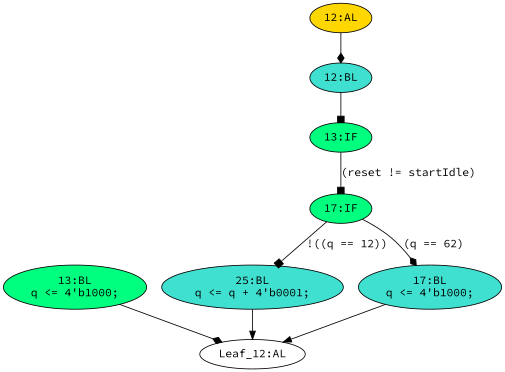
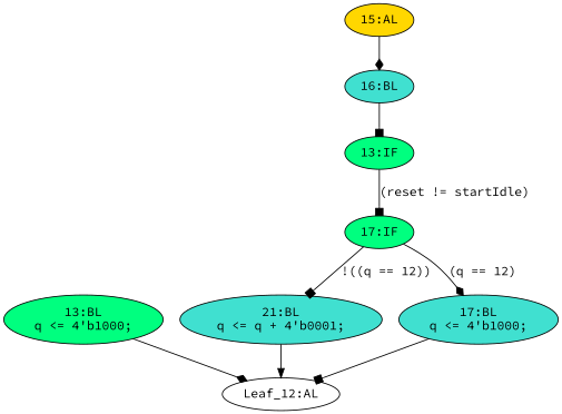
  strict digraph {
    fontname="Source Code Pro"
    node [fillcolor=springgreen fontname="Source Code Pro" statements="[]" style=filled typ=Block]
    edge [arrowhead=box cond="[]" fontname="Source Code Pro" lineno=None]
    n1 [ast="<pyverilog.vparser.ast.IfStatement object at 0x7f7fdd397690>" label="17:IF" typ=IfStatement]
-   n2 [ast="<pyverilog.vparser.ast.Block object at 0x7f7fdd3977d0>" fillcolor=turquoise label="25:BL\nq <= q + 4'b0001;" statements="[<pyverilog.vparser.ast.NonblockingSubstitution object at 0x7f7fdd397810>]"]
+   n2 [ast="<pyverilog.vparser.ast.Block object at 0x7f7fdd3977d0>" fillcolor=turquoise label="21:BL\nq <= q + 4'b0001;" statements="[<pyverilog.vparser.ast.NonblockingSubstitution object at 0x7f7fdd397810>]"]
    n3 [ast="<pyverilog.vparser.ast.Block object at 0x7f7fdd397a50>" fillcolor=turquoise label="17:BL\nq <= 4'b1000;" statements="[<pyverilog.vparser.ast.NonblockingSubstitution object at 0x7f7fdd397a90>]"]
    n4 [def_var="['q']" label="Leaf_12:AL" fillcolor="" statements="" style="" typ=""]
    n5 [ast="<pyverilog.vparser.ast.Block object at 0x7f7fdd397dd0>" label="13:BL\nq <= 4'b1000;" statements="[<pyverilog.vparser.ast.NonblockingSubstitution object at 0x7f7fdd397c90>]"]
-   n6 [ast="<pyverilog.vparser.ast.Block object at 0x7f7fdd397e50>" fillcolor=turquoise label="12:BL"]
+   n6 [ast="<pyverilog.vparser.ast.Block object at 0x7f7fdd397e50>" fillcolor=turquoise label="16:BL"]
    n7 [ast="<pyverilog.vparser.ast.IfStatement object at 0x7f7fdd397e90>" label="13:IF" typ=IfStatement]
-   n8 [ast="<pyverilog.vparser.ast.Always object at 0x7f7fdd397fd0>" clk_sens=True fillcolor=gold label="12:AL" sens="['clk']" typ=Always use_var="['reset', 'q', 'startIdle']"]
+   n8 [ast="<pyverilog.vparser.ast.Always object at 0x7f7fdd397fd0>" clk_sens=True fillcolor=gold label="15:AL" sens="['clk']" typ=Always use_var="['reset', 'q', 'startIdle']"]
    n1 -> n2 [cond="['q']" label="!((q == 12))" lineno=17]
-   n1 -> n3 [arrowhead=diamond cond="['q']" label="(q == 62)" lineno=17]
+   n1 -> n3 [arrowhead=diamond cond="['q']" label="(q == 12)" lineno=17]
    n2 -> n4 [arrowhead=normal]
-   n3 -> n4 [arrowhead=normal]
+   n3 -> n4
    n5 -> n4 [arrowhead=diamond]
    n6 -> n7
    n7 -> n1 [cond="['reset', 'startIdle']" label="(reset != startIdle)" lineno=13]
    n8 -> n6 [arrowhead=diamond]
  }
